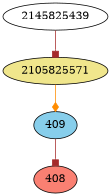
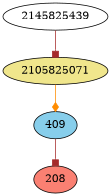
  strict digraph {
    node [style=filled]
    edge [arrowhead=box color=brown]
    409 [fillcolor=skyblue]
-   408 [fillcolor=salmon]
-   2105825571 [fillcolor=khaki]
+   408 [fillcolor=salmon label=208]
+   2105825571 [fillcolor=khaki label=2105825071]
    n4 [fillcolor=white label=2145825439]
    409 -> 408
    2105825571 -> 409 [arrowhead=diamond color=darkorange]
    n4 -> 2105825571
  }
